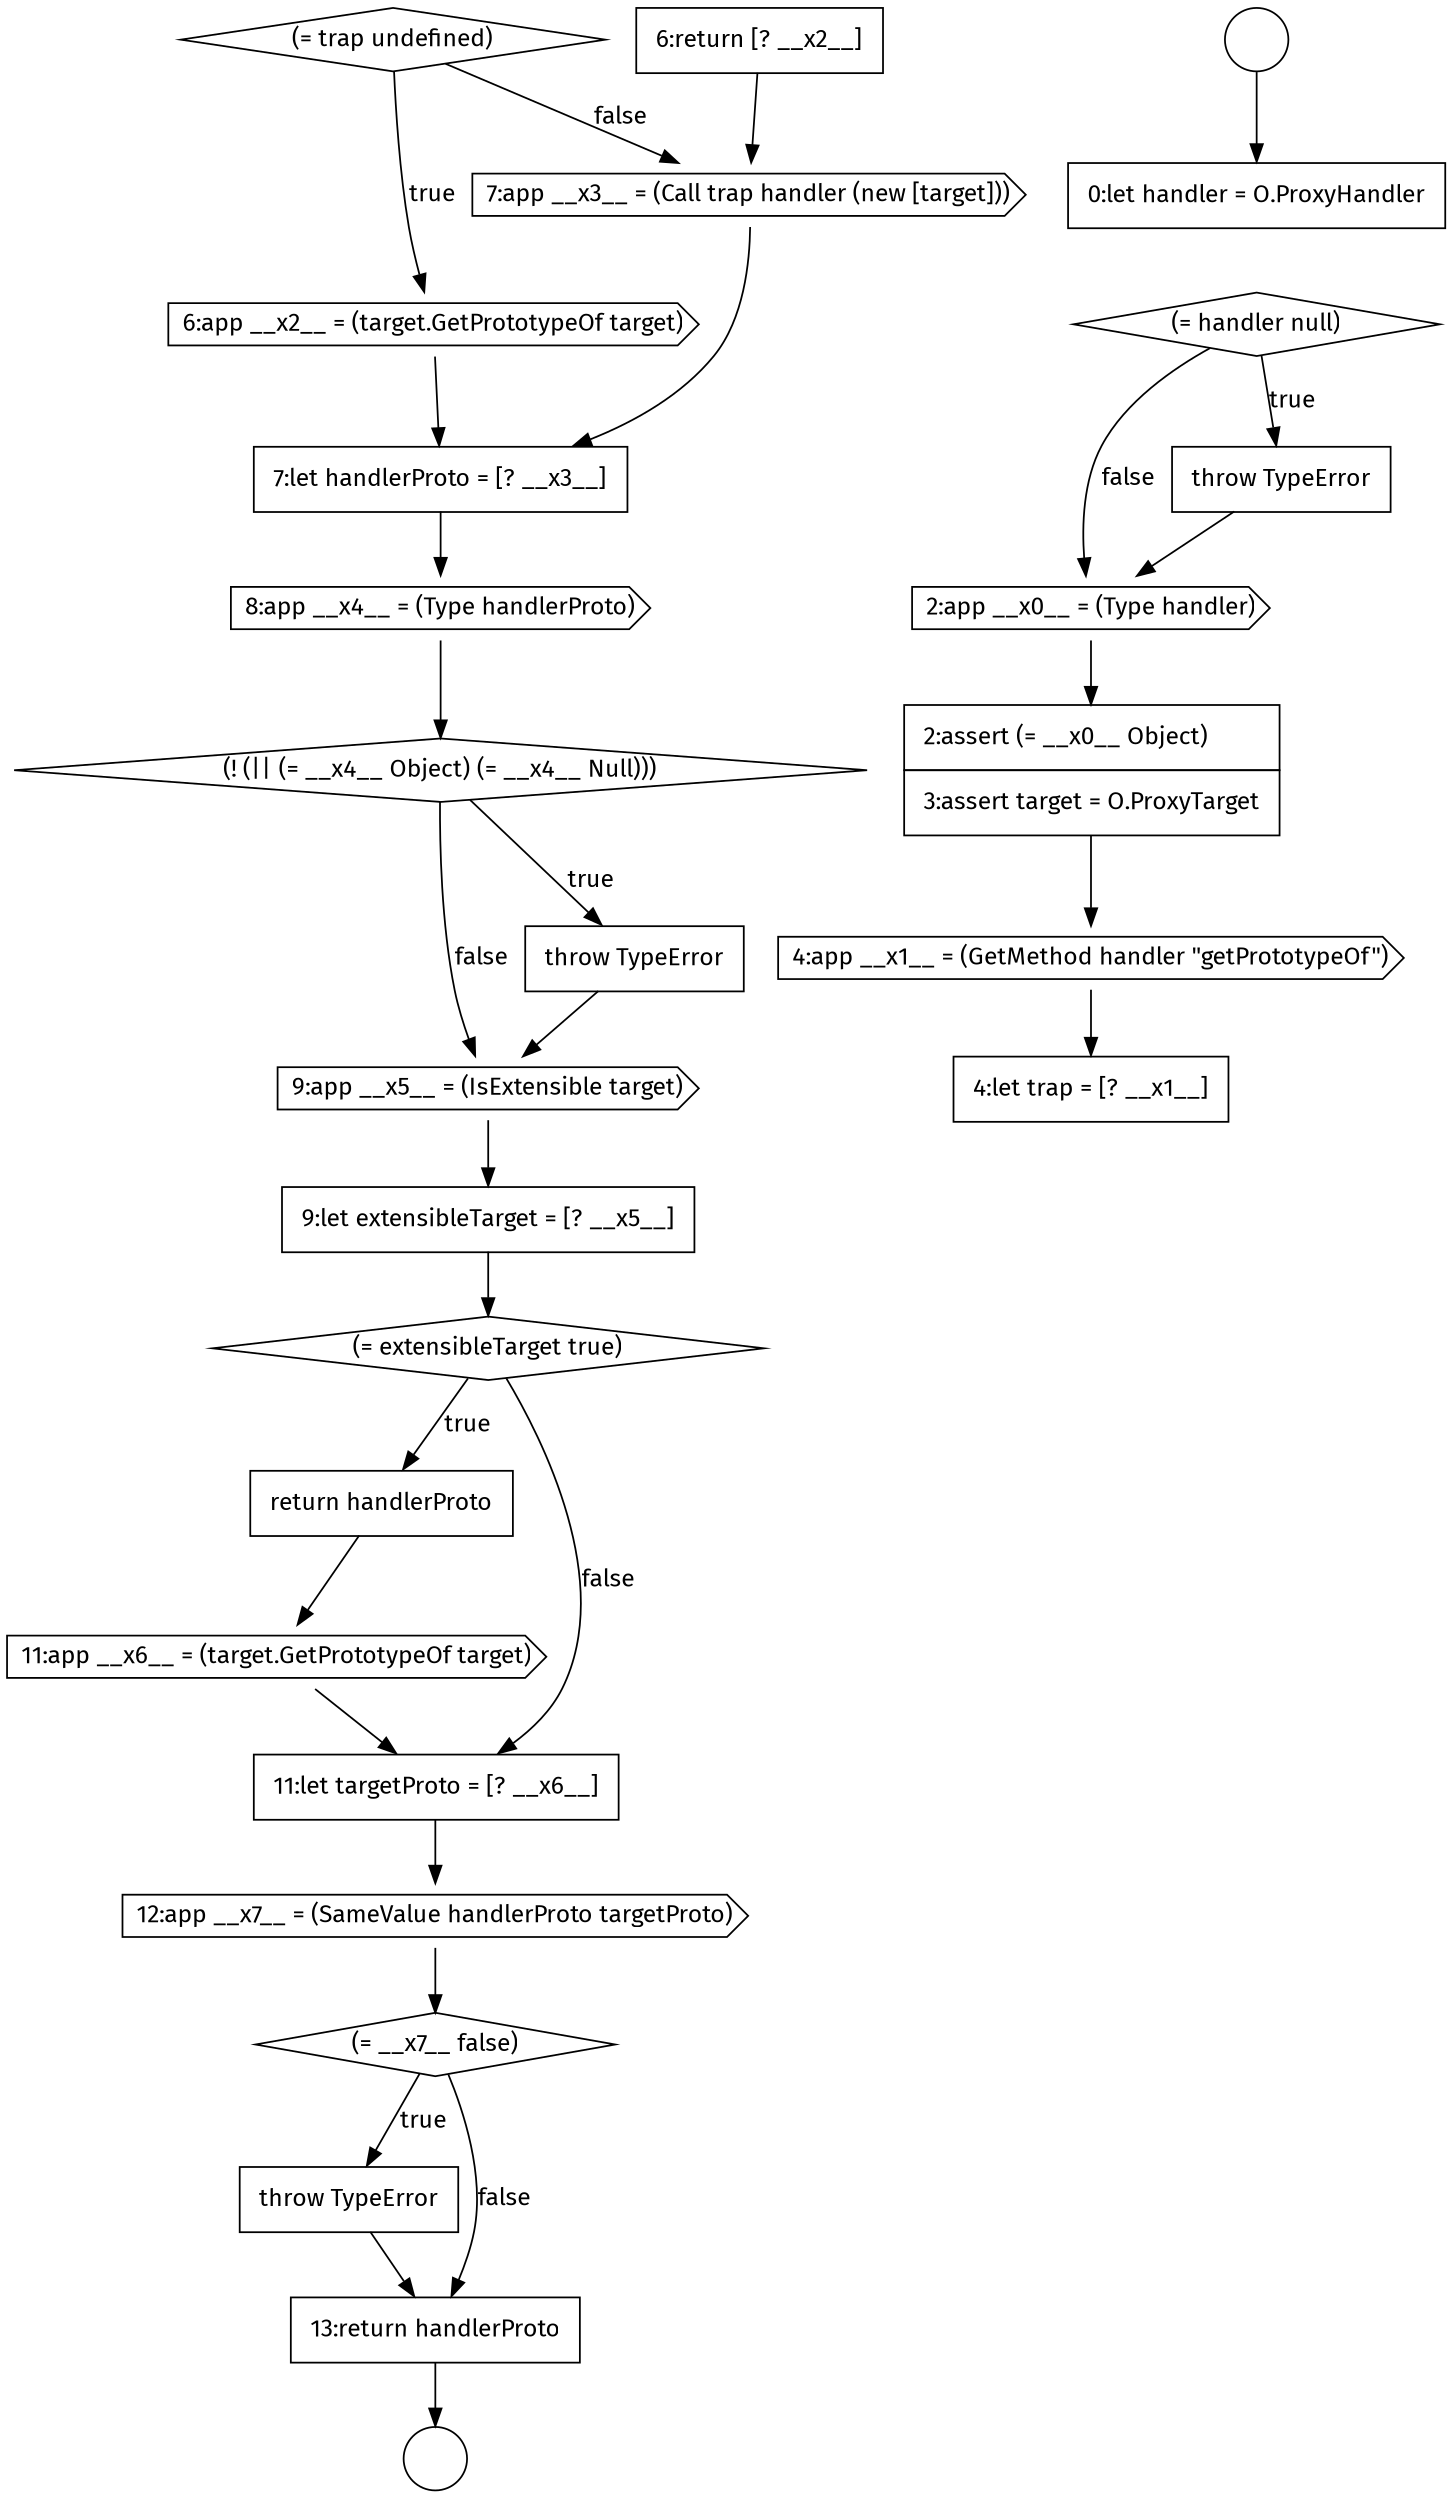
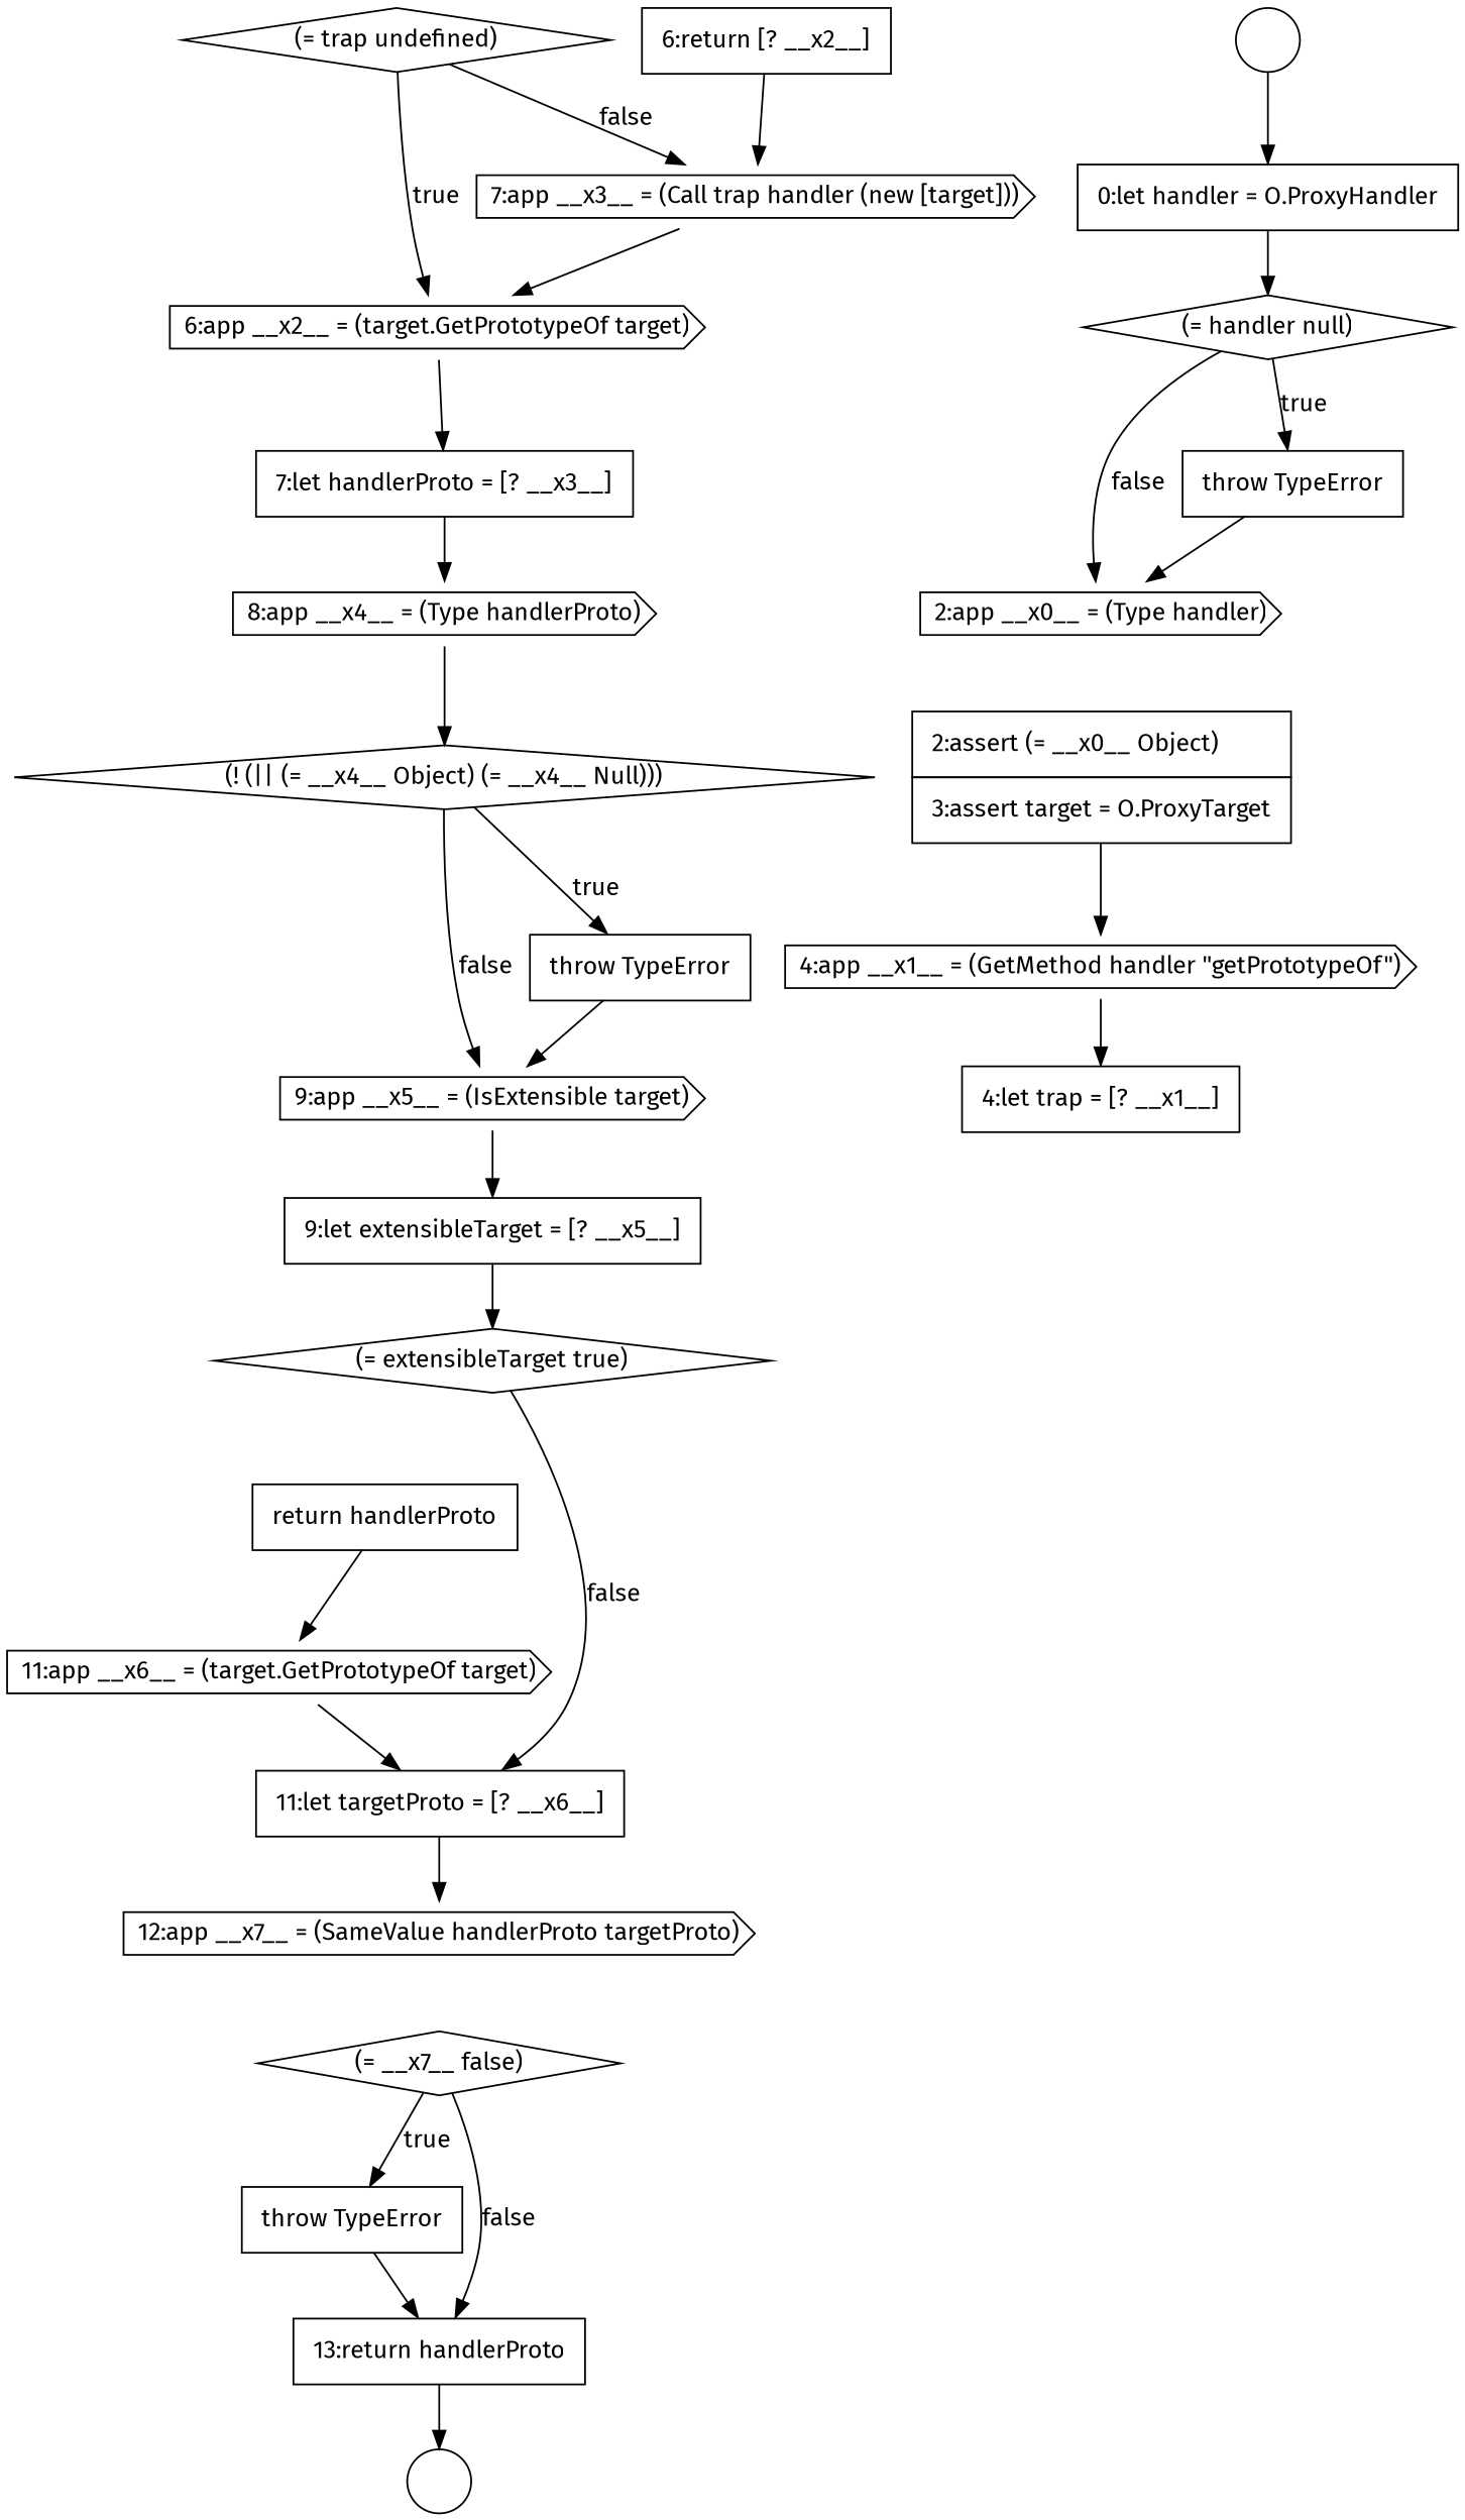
  digraph {
    fontname="Fira Sans"
    node [color=black fillcolor=white fontname="Fira Sans" shape=none style=filled]
    edge [color=black fontname="Fira Sans"]
    n1 [label=<<font color="black">8:app __x4__ = (Type handlerProto)</font>> shape=cds]
    n2 [label=<<font color="black">(! (|| (= __x4__ Object) (= __x4__ Null)))</font>> shape=diamond]
    n3 [label=<<font color="black">9:app __x5__ = (IsExtensible target)</font>> shape=cds]
    n4 [label=<<font color="black">     <table border="0" cellborder="1" cellspacing="0" cellpadding="10">       <tr><td align="left">throw TypeError</td></tr>     </table>   </font>> margin=0]
    n5 [label=<<font color="black">     <table border="0" cellborder="1" cellspacing="0" cellpadding="10">       <tr><td align="left">9:let extensibleTarget = [? __x5__]</td></tr>     </table>   </font>> margin=0]
    n6 [label=<<font color="black">(= extensibleTarget true)</font>> shape=diamond]
    n7 [label=<<font color="black">     <table border="0" cellborder="1" cellspacing="0" cellpadding="10">       <tr><td align="left">return handlerProto</td></tr>     </table>   </font>> margin=0]
    n8 [label=<<font color="black">     <table border="0" cellborder="1" cellspacing="0" cellpadding="10">       <tr><td align="left">11:let targetProto = [? __x6__]</td></tr>     </table>   </font>> margin=0]
    n9 [label=<<font color="black">(= __x7__ false)</font>> shape=diamond]
    n10 [label=<<font color="black">     <table border="0" cellborder="1" cellspacing="0" cellpadding="10">       <tr><td align="left">throw TypeError</td></tr>     </table>   </font>> margin=0]
    n11 [label=<<font color="black">     <table border="0" cellborder="1" cellspacing="0" cellpadding="10">       <tr><td align="left">13:return handlerProto</td></tr>     </table>   </font>> margin=0]
    n12 [label=" " shape=circle]
    n13 [label=<<font color="black">2:app __x0__ = (Type handler)</font>> shape=cds]
    n14 [label=<<font color="black">     <table border="0" cellborder="1" cellspacing="0" cellpadding="10">       <tr><td align="left">2:assert (= __x0__ Object)</td></tr>       <tr><td align="left">3:assert target = O.ProxyTarget</td></tr>     </table>   </font>> margin=0]
    n15 [label=<<font color="black">4:app __x1__ = (GetMethod handler &quot;getPrototypeOf&quot;)</font>> shape=cds]
    n16 [label=<<font color="black">     <table border="0" cellborder="1" cellspacing="0" cellpadding="10">       <tr><td align="left">4:let trap = [? __x1__]</td></tr>     </table>   </font>> margin=0]
    n17 [label=<<font color="black">(= trap undefined)</font>> shape=diamond]
    n18 [label=<<font color="black">7:app __x3__ = (Call trap handler (new [target]))</font>> shape=cds]
    n19 [label=<<font color="black">6:app __x2__ = (target.GetPrototypeOf target)</font>> shape=cds]
    n20 [label=<<font color="black">     <table border="0" cellborder="1" cellspacing="0" cellpadding="10">       <tr><td align="left">7:let handlerProto = [? __x3__]</td></tr>     </table>   </font>> margin=0]
    n21 [label=<<font color="black">12:app __x7__ = (SameValue handlerProto targetProto)</font>> shape=cds]
    n22 [label=<<font color="black">     <table border="0" cellborder="1" cellspacing="0" cellpadding="10">       <tr><td align="left">6:return [? __x2__]</td></tr>     </table>   </font>> margin=0]
    n23 [label=<<font color="black">11:app __x6__ = (target.GetPrototypeOf target)</font>> shape=cds]
    n24 [label=<<font color="black">(= handler null)</font>> shape=diamond]
    n25 [label=<<font color="black">     <table border="0" cellborder="1" cellspacing="0" cellpadding="10">       <tr><td align="left">throw TypeError</td></tr>     </table>   </font>> margin=0]
    n26 [label=<<font color="black">     <table border="0" cellborder="1" cellspacing="0" cellpadding="10">       <tr><td align="left">0:let handler = O.ProxyHandler</td></tr>     </table>   </font>> margin=0]
    n27 [label=" " shape=circle]
    n1 -> n2
    n2 -> n3 [label=<<font color="black">false</font>>]
    n2 -> n4 [label=<<font color="black">true</font>>]
    n3 -> n5
    n4 -> n3
    n5 -> n6
-   n6 -> n7 [label=<<font color="black">true</font>>]
    n6 -> n8 [label=<<font color="black">false</font>>]
    n7 -> n23
    n8 -> n21
    n9 -> n10 [label=<<font color="black">true</font>>]
    n9 -> n11 [label=<<font color="black">false</font>>]
    n10 -> n11
    n11 -> n12
-   n13 -> n14
    n14 -> n15
    n15 -> n16
    n17 -> n18 [label=<<font color="black">false</font>>]
    n17 -> n19 [label=<<font color="black">true</font>>]
-   n18 -> n20
+   n18 -> n19
    n19 -> n20
    n20 -> n1
-   n21 -> n9
    n22 -> n18
    n23 -> n8
    n24 -> n13 [label=<<font color="black">false</font>>]
    n24 -> n25 [label=<<font color="black">true</font>>]
    n25 -> n13
+   n26 -> n24
    n27 -> n26
  }
